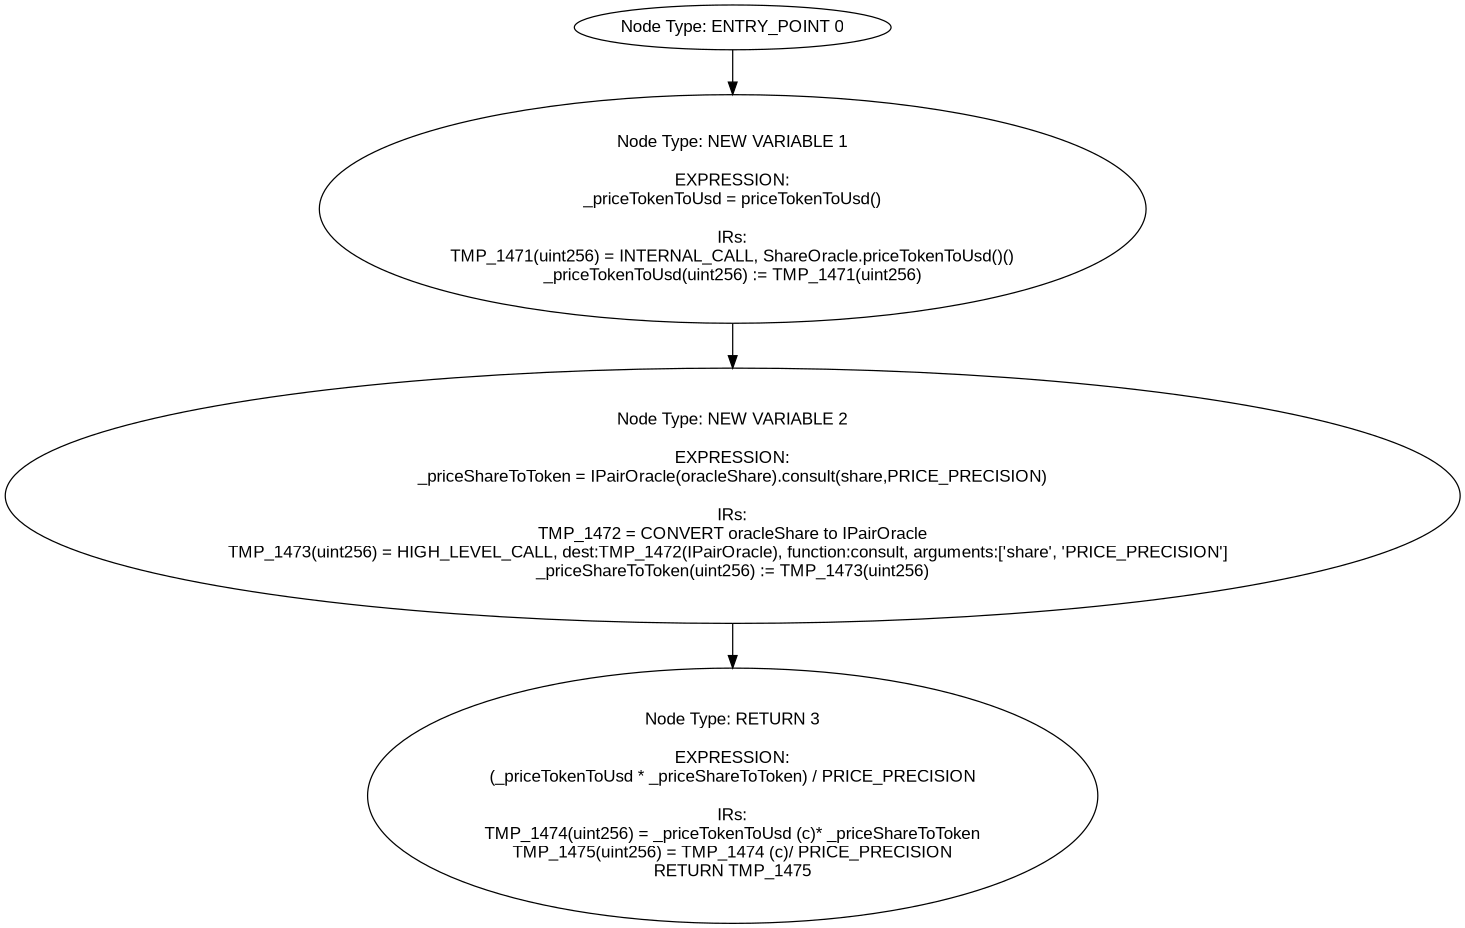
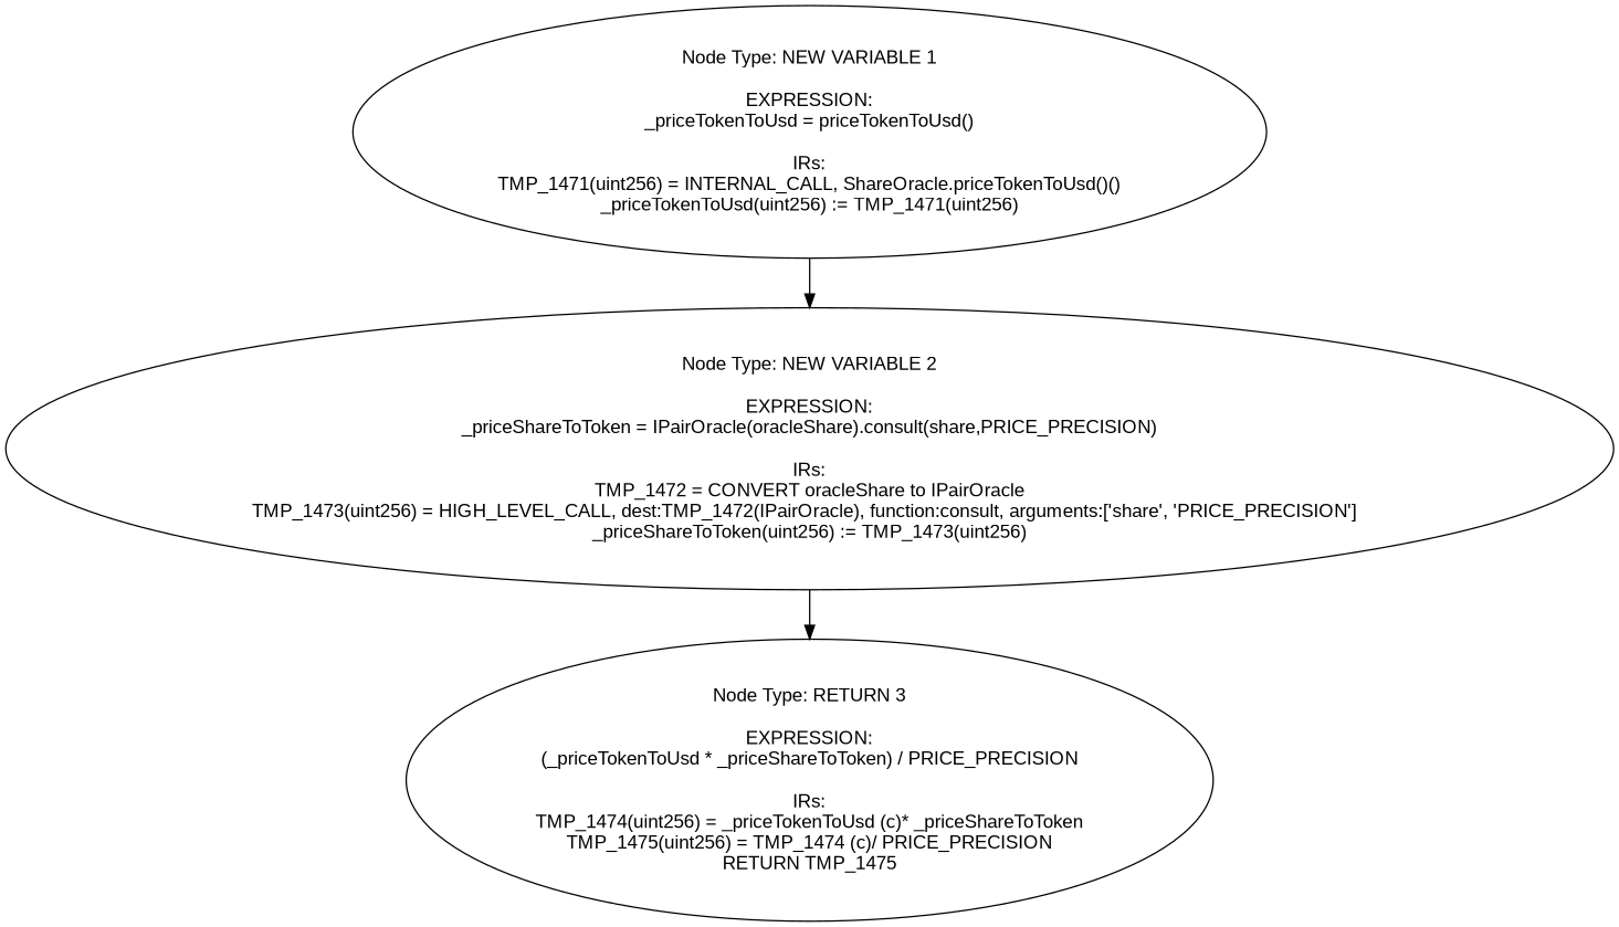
  digraph {
    fontname="Liberation Sans"
    node [fontname="Liberation Sans"]
    edge [fontname="Liberation Sans"]
-   n1 [label="Node Type: ENTRY_POINT 0\n"]
    n2 [label="Node Type: NEW VARIABLE 1\n\nEXPRESSION:\n_priceTokenToUsd = priceTokenToUsd()\n\nIRs:\nTMP_1471(uint256) = INTERNAL_CALL, ShareOracle.priceTokenToUsd()()\n_priceTokenToUsd(uint256) := TMP_1471(uint256)"]
    n3 [label="Node Type: NEW VARIABLE 2\n\nEXPRESSION:\n_priceShareToToken = IPairOracle(oracleShare).consult(share,PRICE_PRECISION)\n\nIRs:\nTMP_1472 = CONVERT oracleShare to IPairOracle\nTMP_1473(uint256) = HIGH_LEVEL_CALL, dest:TMP_1472(IPairOracle), function:consult, arguments:['share', 'PRICE_PRECISION']  \n_priceShareToToken(uint256) := TMP_1473(uint256)"]
    n4 [label="Node Type: RETURN 3\n\nEXPRESSION:\n(_priceTokenToUsd * _priceShareToToken) / PRICE_PRECISION\n\nIRs:\nTMP_1474(uint256) = _priceTokenToUsd (c)* _priceShareToToken\nTMP_1475(uint256) = TMP_1474 (c)/ PRICE_PRECISION\nRETURN TMP_1475"]
-   n1 -> n2
    n2 -> n3
    n3 -> n4
  }
